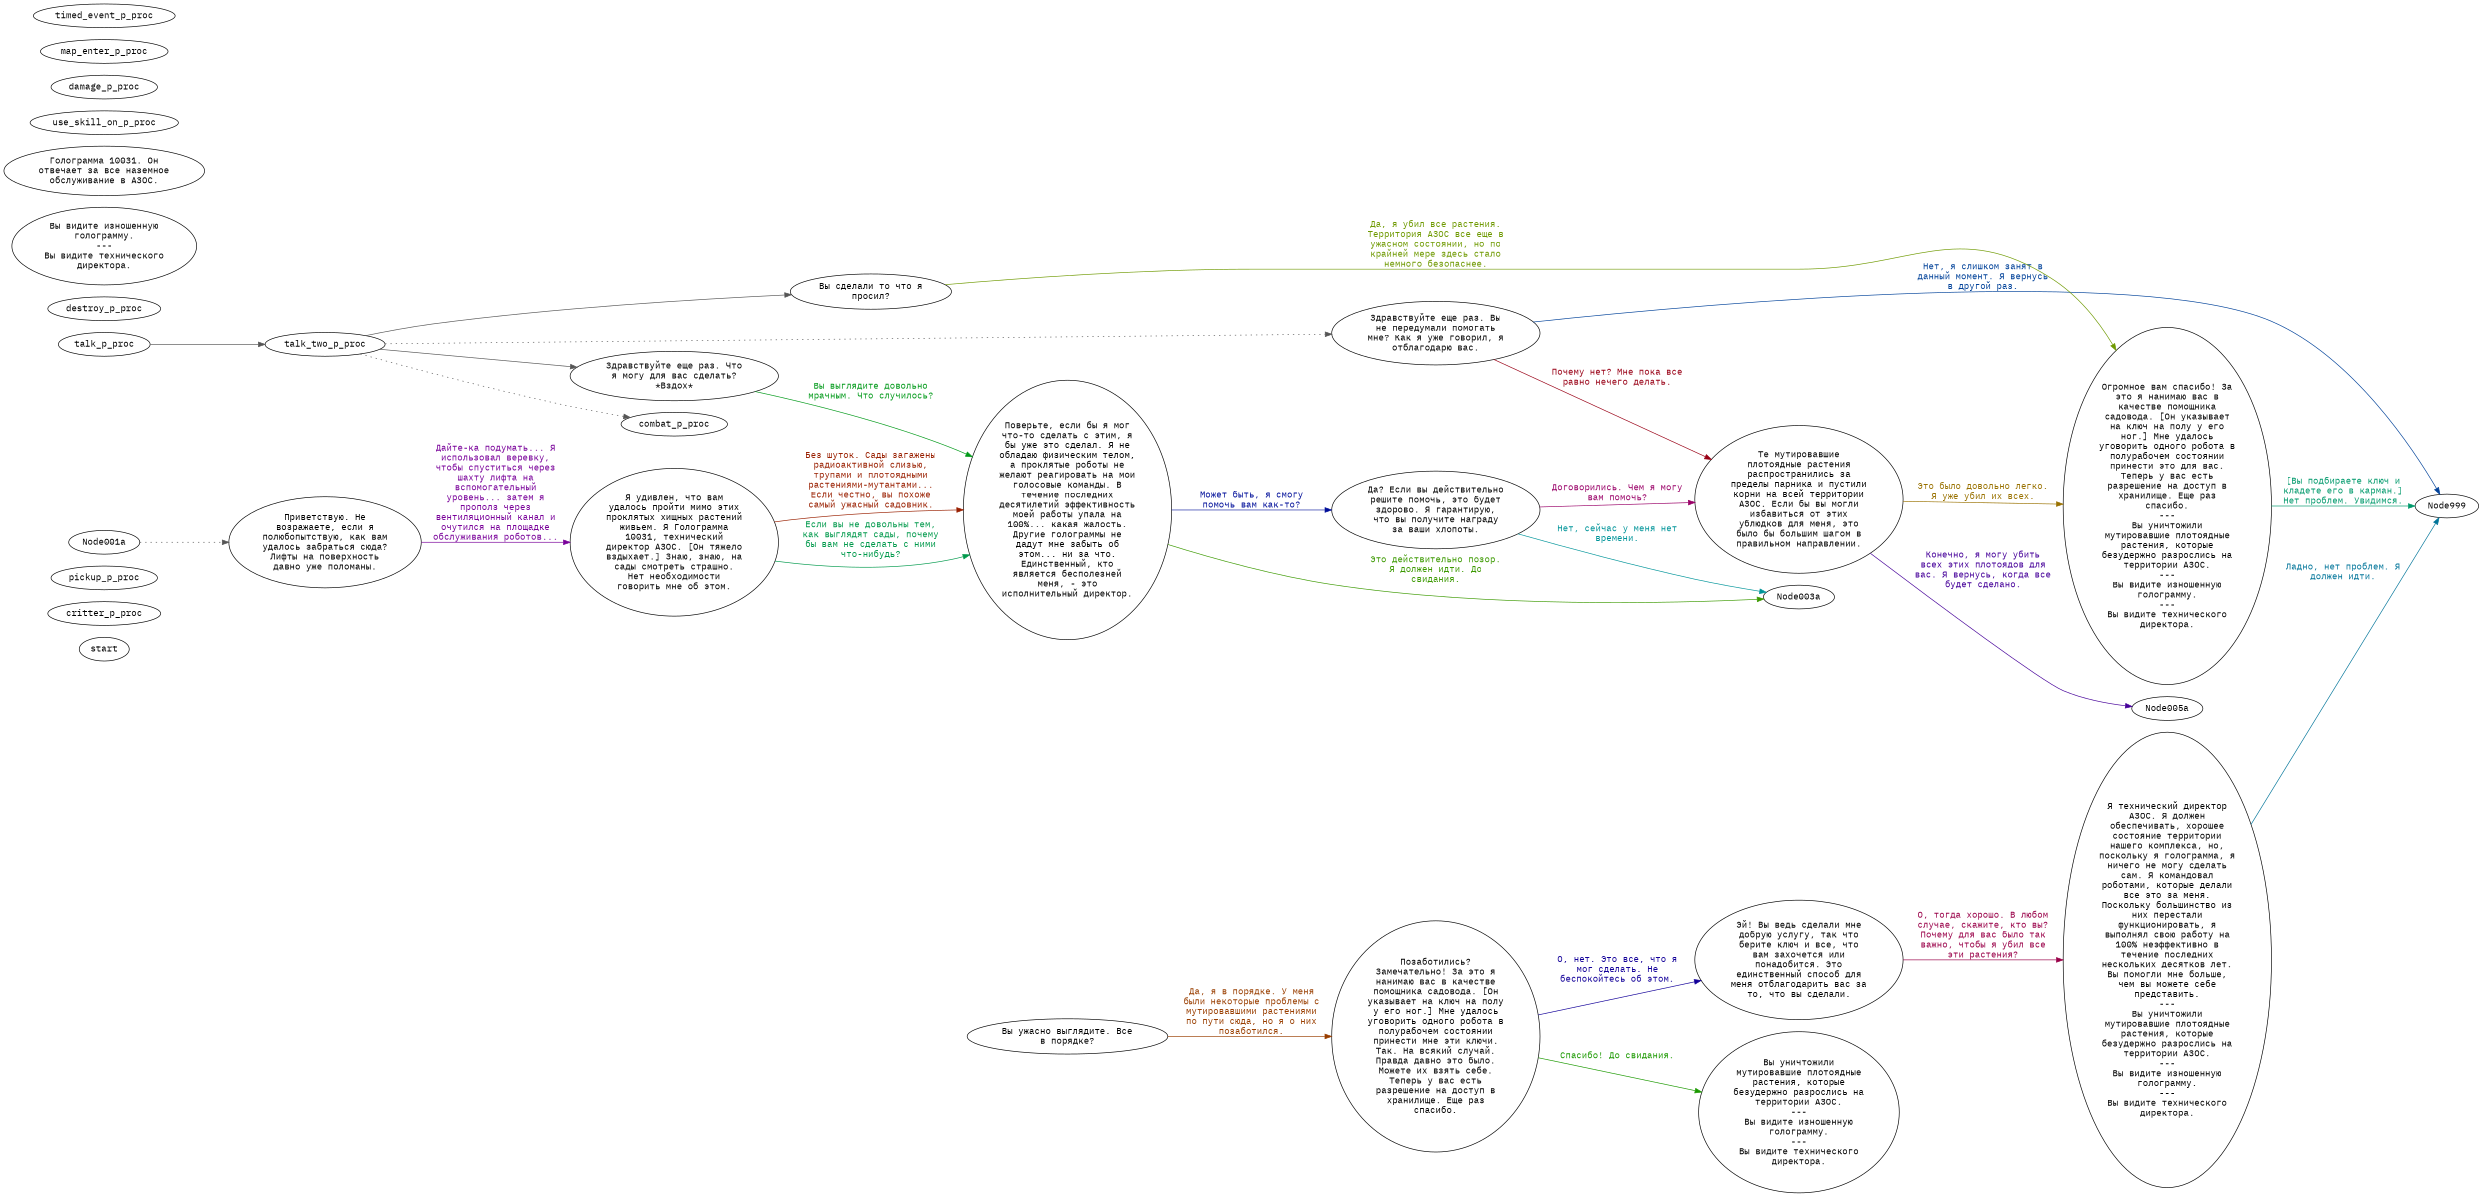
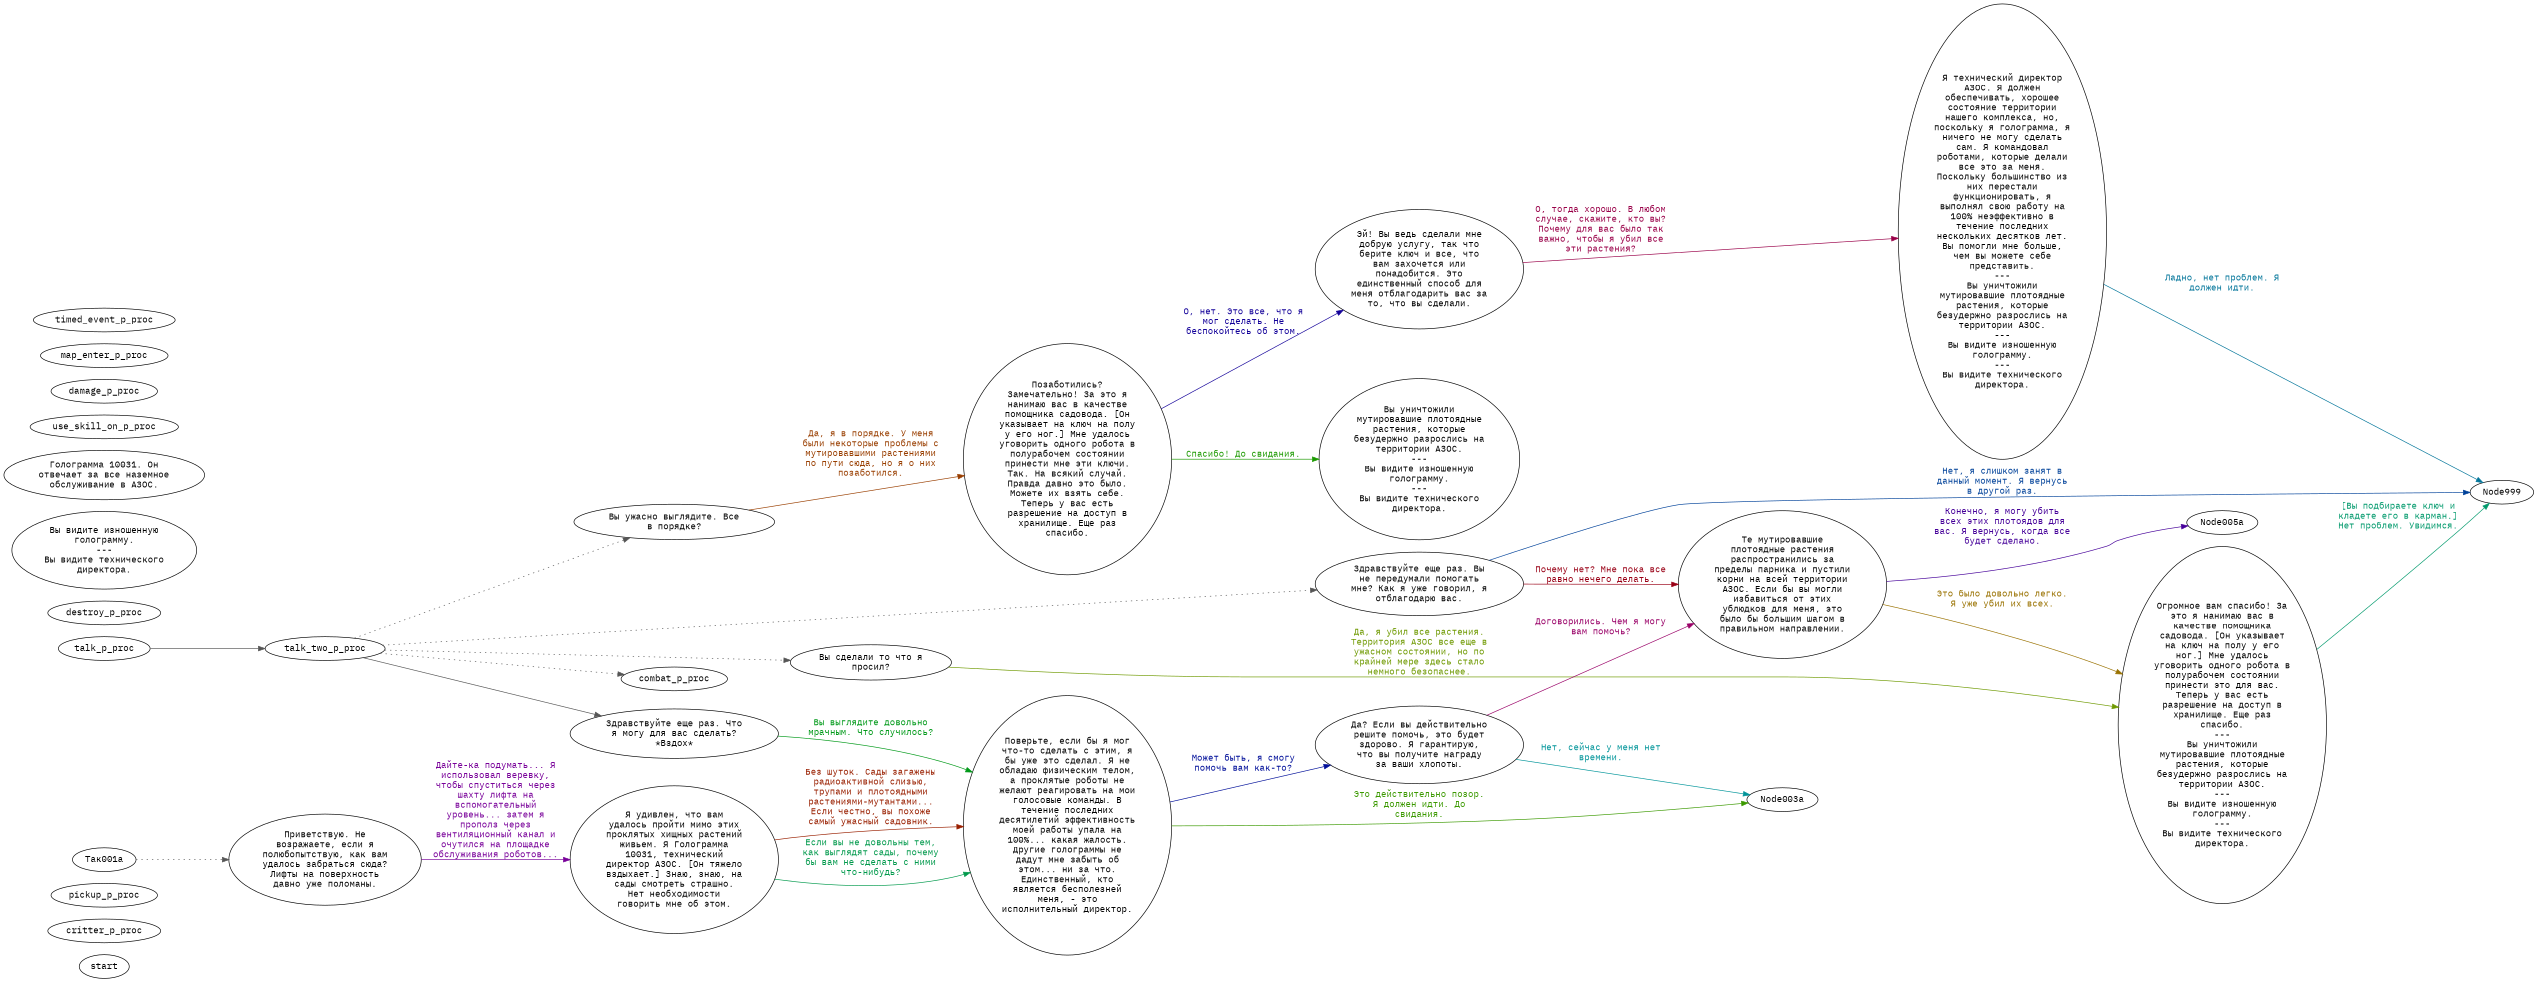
  digraph {
    fontname="IBM Plex Mono"
    rankdir=LR
    node [color="#000000" fillcolor="#FFFFFF" fontname="IBM Plex Mono" style=filled]
    edge [color="#555555" fontname="IBM Plex Mono"]
    start
    critter_p_proc
    pickup_p_proc
    talk_p_proc
    talk_two_p_proc
    combat_p_proc
    n7 [label="Здравствуйте еще раз. Что\nя могу для вас сделать?\n*Вздох*"]
    n8 [label="Здравствуйте еще раз. Вы\nне передумали помогать\nмне? Как я уже говорил, я\nотблагодарю вас."]
    n9 [label="Вы сделали то что я\nпросил?"]
    n10 [label="Вы ужасно выглядите. Все\nв порядке?"]
    n11 [label="Приветствую. Не\nвозражаете, если я\nполюбопытствую, как вам\nудалось забраться сюда?\nЛифты на поверхность\nдавно уже поломаны."]
-   Node001a
+   Node001a [label="Так001a"]
    n13 [label="Поверьте, если бы я мог\nчто-то сделать с этим, я\nбы уже это сделал. Я не\nобладаю физическим телом,\nа проклятые роботы не\nжелают реагировать на мои\nголосовые команды. В\nтечение последних\nдесятилетий эффективность\nмоей работы упала на\n100%... какая жалость.\nДругие голограммы не\nдадут мне забыть об\nэтом... ни за что.\nЕдинственный, кто\nявляется бесполезней\nменя, - это\nисполнительный директор."]
    Node999
    n15 [label="Те мутировавшие\nплотоядные растения\nраспространились за\nпределы парника и пустили\nкорни на всей территории\nАЗОС. Если бы вы могли\nизбавиться от этих\nублюдков для меня, это\nбыло бы большим шагом в\nправильном направлении."]
    n16 [label="Огромное вам спасибо! За\nэто я нанимаю вас в\nкачестве помощника\nсадовода. [Он указывает\nна ключ на полу у его\nног.] Мне удалось\nуговорить одного робота в\nполурабочем состоянии\nпринести это для вас.\nТеперь у вас есть\nразрешение на доступ в\nхранилище. Еще раз\nспасибо.\n---\nВы уничтожили\nмутировавшие плотоядные\nрастения, которые\nбезудержно разрослись на\nтерритории АЗОС.\n---\nВы видите изношенную\nголограмму.\n---\nВы видите технического\nдиректора."]
    n17 [label="Позаботились?\nЗамечательно! За это я\nнанимаю вас в качестве\nпомощника садовода. [Он\nуказывает на ключ на полу\nу его ног.] Мне удалось\nуговорить одного робота в\nполурабочем состоянии\nпринести мне эти ключи.\nТак. На всякий случай.\nПравда давно это было.\nМожете их взять себе.\nТеперь у вас есть\nразрешение на доступ в\nхранилище. Еще раз\nспасибо."]
    destroy_p_proc
    n19 [label="Вы видите изношенную\nголограмму.\n---\nВы видите технического\nдиректора."]
    n20 [label="Голограмма 10031. Он\nотвечает за все наземное\nобслуживание в АЗОС."]
    use_skill_on_p_proc
    damage_p_proc
    map_enter_p_proc
    timed_event_p_proc
    n25 [label="Я удивлен, что вам\nудалось пройти мимо этих\nпроклятых хищных растений\nживьем. Я Голограмма\n10031, технический\nдиректор АЗОС. [Он тяжело\nвздыхает.] Знаю, знаю, на\nсады смотреть страшно.\nНет необходимости\nговорить мне об этом."]
    n26 [label="Да? Если вы действительно\nрешите помочь, это будет\nздорово. Я гарантирую,\nчто вы получите награду\nза ваши хлопоты."]
    Node003a
    Node005a
    n29 [label="Эй! Вы ведь сделали мне\nдобрую услугу, так что\nберите ключ и все, что\nвам захочется или\nпонадобится. Это\nединственный способ для\nменя отблагодарить вас за\nто, что вы сделали."]
    n30 [label="Вы уничтожили\nмутировавшие плотоядные\nрастения, которые\nбезудержно разрослись на\nтерритории АЗОС.\n---\nВы видите изношенную\nголограмму.\n---\nВы видите технического\nдиректора."]
    n31 [label="Я технический директор\nАЗОС. Я должен\nобеспечивать, хорошее\nсостояние территории\nнашего комплекса, но,\nпоскольку я голограмма, я\nничего не могу сделать\nсам. Я командовал\nроботами, которые делали\nвсе это за меня.\nПоскольку большинство из\nних перестали\nфункционировать, я\nвыполнял свою работу на\n100% неэффективно в\nтечение последних\nнескольких десятков лет.\nВы помогли мне больше,\nчем вы можете себе\nпредставить.\n---\nВы уничтожили\nмутировавшие плотоядные\nрастения, которые\nбезудержно разрослись на\nтерритории АЗОС.\n---\nВы видите изношенную\nголограмму.\n---\nВы видите технического\nдиректора."]
    talk_p_proc -> talk_two_p_proc [style=solid]
    talk_two_p_proc -> combat_p_proc [style=dotted]
    talk_two_p_proc -> n7 [style=solid]
    talk_two_p_proc -> n8 [style=dotted]
-   talk_two_p_proc -> n9 [style=solid]
+   talk_two_p_proc -> n9 [style=dotted]
+   talk_two_p_proc -> n10 [style=dotted]
    n7 -> n13 [color="#009918" fontcolor="#009918" label="Вы выглядите довольно\nмрачным. Что случилось?"]
    n8 -> Node999 [color="#004199" fontcolor="#004199" label="Нет, я слишком занят в\nданный момент. Я вернусь\nв другой раз."]
    n8 -> n15 [color="#990015" fontcolor="#990015" label="Почему нет? Мне пока все\nравно нечего делать."]
    n9 -> n16 [color="#6E9900" fontcolor="#6E9900" label="Да, я убил все растения.\nТерритория АЗОС все еще в\nужасном состоянии, но по\nкрайней мере здесь стало\nнемного безопаснее."]
    n10 -> n17 [color="#993E00" fontcolor="#993E00" label="Да, я в порядке. У меня\nбыли некоторые проблемы с\nмутировавшими растениями\nпо пути сюда, но я о них\nпозаботился."]
    n11 -> n25 [color="#780099" fontcolor="#780099" label="Дайте-ка подумать... Я\nиспользовал веревку,\nчтобы спуститься через\nшахту лифта на\nвспомогательный\nуровень... затем я\nпрополз через\nвентиляционный канал и\nочутился на площадке\nобслуживания роботов..."]
    Node001a -> n11 [style=dotted]
    n13 -> n26 [color="#000E99" fontcolor="#000E99" label="Может быть, я смогу\nпомочь вам как-то?"]
    n13 -> Node003a [color="#3B9900" fontcolor="#3B9900" label="Это действительно позор.\nЯ должен идти. До\nсвидания."]
    n15 -> n16 [color="#997100" fontcolor="#997100" label="Это было довольно легко.\nЯ уже убил их всех."]
    n15 -> Node005a [color="#450099" fontcolor="#450099" label="Конечно, я могу убить\nвсех этих плотоядов для\nвас. Я вернусь, когда все\nбудет сделано."]
    n16 -> Node999 [color="#00996B" fontcolor="#00996B" label="[Вы подбираете ключ и\nкладете его в карман.]\nНет проблем. Увидимся."]
    n17 -> n29 [color="#120099" fontcolor="#120099" label="О, нет. Это все, что я\nмог сделать. Не\nбеспокойтесь об этом."]
    n17 -> n30 [color="#1B9900" fontcolor="#1B9900" label="Спасибо! До свидания."]
    n25 -> n13 [color="#00994B" fontcolor="#00994B" label="Если вы не довольны тем,\nкак выглядят сады, почему\nбы вам не сделать с ними\nчто-нибудь?"]
    n25 -> n13 [color="#991F00" fontcolor="#991F00" label="Без шуток. Сады загажены\nрадиоактивной слизью,\nтрупами и плотоядными\nрастениями-мутантами...\nЕсли честно, вы похоже\nсамый ужасный садовник."]
    n26 -> n15 [color="#990067" fontcolor="#990067" label="Договорились. Чем я могу\nвам помочь?"]
    n26 -> Node003a [color="#009499" fontcolor="#009499" label="Нет, сейчас у меня нет\nвремени."]
    n29 -> n31 [color="#990048" fontcolor="#990048" label="О, тогда хорошо. В любом\nслучае, скажите, кто вы?\nПочему для вас было так\nважно, чтобы я убил все\nэти растения?"]
    n31 -> Node999 [color="#007499" fontcolor="#007499" label="Ладно, нет проблем. Я\nдолжен идти."]
  }
